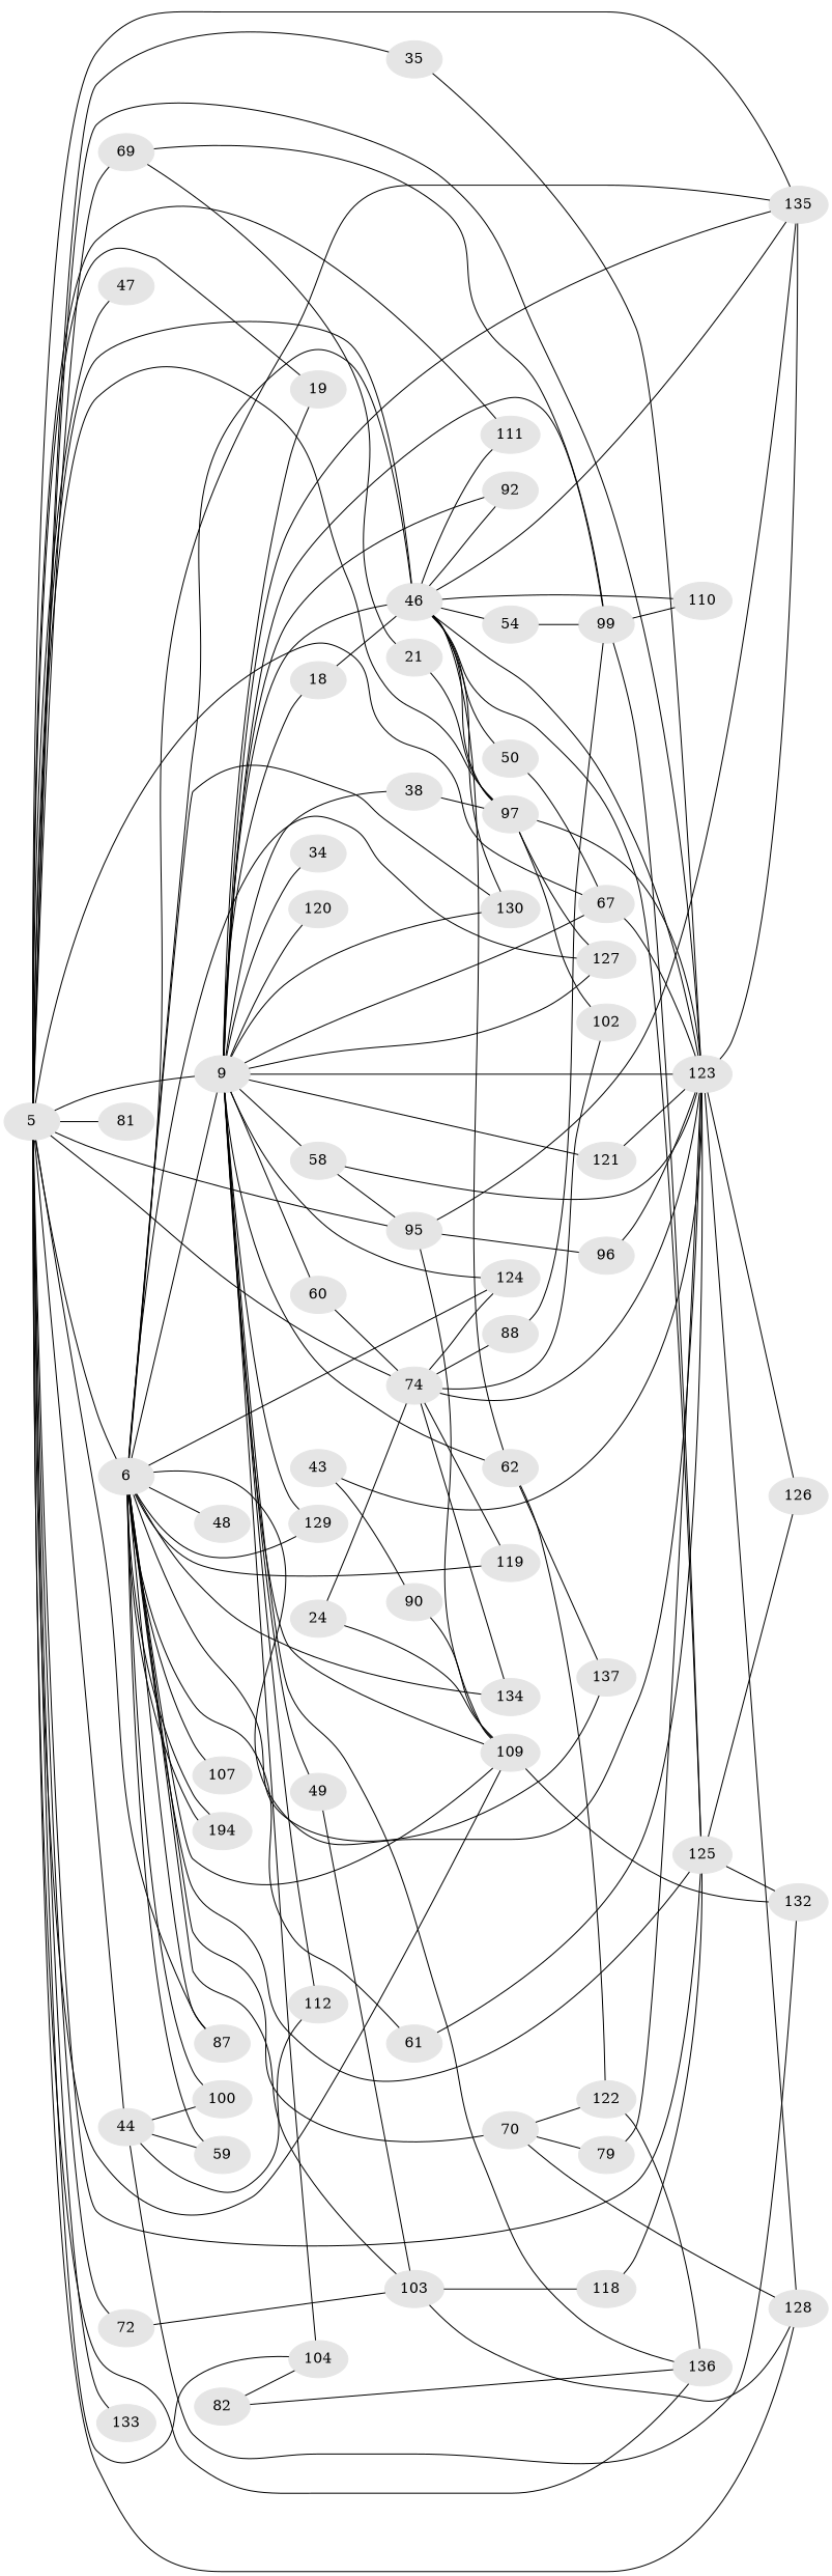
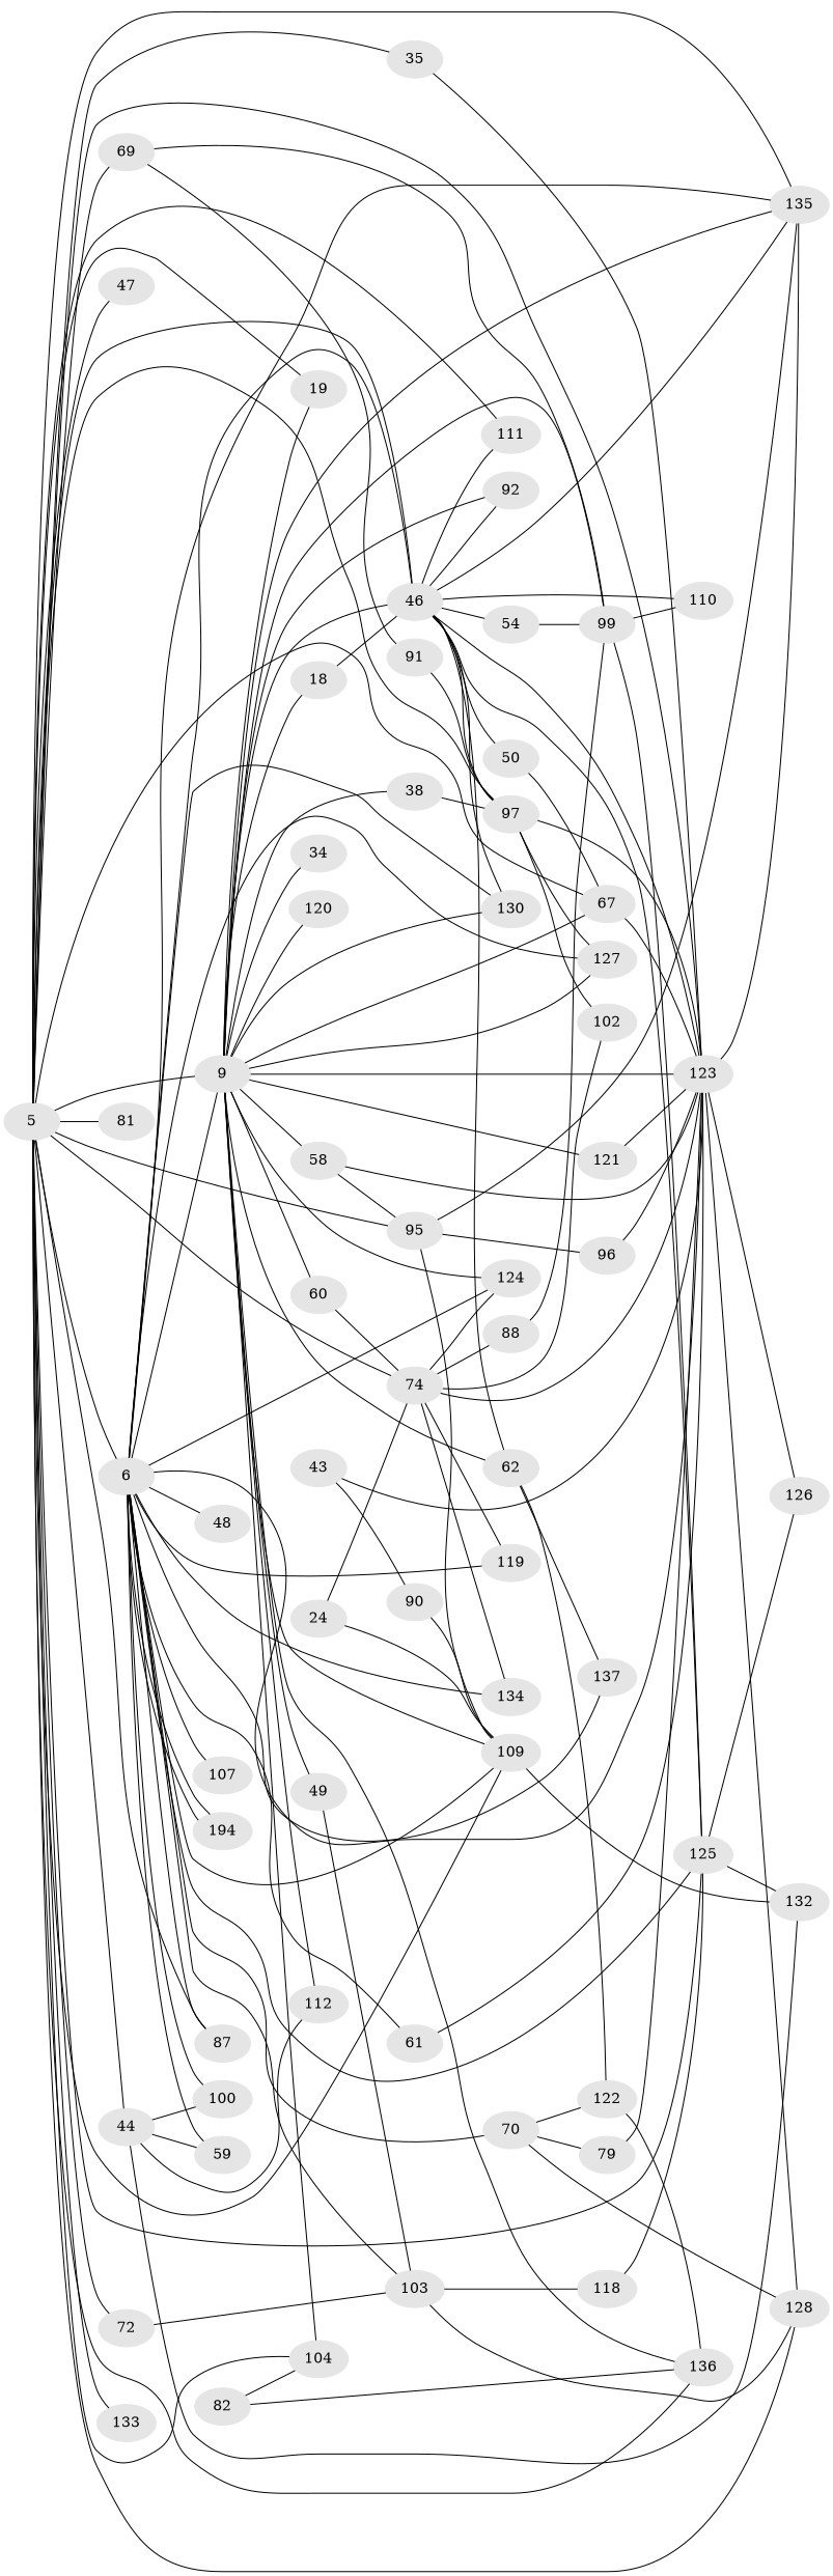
  graph {
    rankdir=LR
    node [color=gray90 style=filled]
    5 [super="+2"]
    6 [super="+4"]
    9 [super="+3"]
    19
    35
    44
    46 [super="+11+8"]
    47
    67 [super="+55+36"]
    69 [super="+32"]
    72
    74 [super="+66"]
    81
    87
    95 [super="+63"]
    97 [super="+73+57"]
    104 [super="+29"]
    109 [super="+98+56"]
    111
    123 [super="+101+64"]
    125 [super="+93+94"]
    128 [super="+41+75"]
    133
    135 [super="+76+116+131+105+89"]
    136 [super="+84"]
    48
    59
    61
    70
    100
    103 [super="+20"]
    107
    n33 [label=194]
    119
    124 [super="+108"]
    127 [super="+117"]
-   129
    130 [super="+86"]
    134 [super="+113"]
    137
    18
    34
    38
    49
    58 [super="+17"]
    60
    62 [super="+12+52"]
    92
    99 [super="+42+71"]
    112
    120
    121
    132 [super="+85"]
    50
    54
    110
-   91 [label=21]
+   91
    88
    102
    96
    126
    122 [super="+106"]
    79
    118
    24
    43
    90
    82
    5 -- 6 [weight=4]
    5 -- 9 [weight=4]
    5 -- 19
    5 -- 35
    5 -- 44 [weight=2]
    5 -- 46 [weight=5]
    5 -- 47 [weight=2]
    5 -- 67
    5 -- 69 [weight=2]
    5 -- 72
    5 -- 74 [weight=2]
    5 -- 81 [weight=2]
    5 -- 87
    5 -- 95 [weight=2]
    5 -- 97
    5 -- 104 [weight=2]
    5 -- 109
    5 -- 111
    5 -- 123 [weight=4]
    5 -- 125 [weight=3]
    5 -- 128
    5 -- 133
    5 -- 135 [weight=2]
    5 -- 136 [weight=3]
    6 -- 9 [weight=4]
    6 -- 46 [weight=5]
    6 -- 87
    6 -- 109 [weight=3]
    6 -- 123 [weight=5]
    6 -- 125
    6 -- 135 [weight=4]
    6 -- 48
    6 -- 59
    6 -- 61
    6 -- 70 [weight=2]
    6 -- 100
    6 -- 103 [weight=2]
    6 -- 107 [weight=2]
    6 -- n33
    6 -- n33
    6 -- 119
    6 -- 124
    6 -- 127
-   6 -- 129
    6 -- 130 [weight=2]
    6 -- 134 [weight=2]
    6 -- 137
    9 -- 19
    9 -- 46 [weight=4]
    9 -- 67 [weight=2]
    9 -- 104
    9 -- 109 [weight=2]
    9 -- 123 [weight=6]
    9 -- 135 [weight=3]
    9 -- 136
    9 -- 124
    9 -- 127
-   9 -- 129
    9 -- 130 [weight=2]
    9 -- 18
    9 -- 34 [weight=2]
    9 -- 38 [weight=2]
    9 -- 49
    9 -- 58 [weight=2]
    9 -- 60
    9 -- 62 [weight=2]
    9 -- 92
    9 -- 99 [weight=5]
    9 -- 112
    9 -- 120
    9 -- 121
    35 -- 123
    44 -- 59
    44 -- 100
    44 -- 112
    44 -- 132
    46 -- 97
    46 -- 111
    46 -- 123 [weight=6]
    46 -- 125 [weight=3]
    46 -- 135
    46 -- 130 [weight=2]
    46 -- 62 [weight=3]
    46 -- 92
    46 -- 50
    46 -- 54
    46 -- 110
    67 -- 123
    69 -- 99
    69 -- 91
    72 -- 103
    74 -- 123 [weight=2]
    74 -- 119
    74 -- 124
    74 -- 134
    74 -- 88
    74 -- 102
    95 -- 109
    95 -- 135
    95 -- 96
    97 -- 123 [weight=3]
    97 -- 127
    97 -- 102
    109 -- 132
    123 -- 128
    123 -- 135
    123 -- 126
    125 -- 132
    125 -- 126
    61 -- 123
    70 -- 128
    70 -- 122
    70 -- 79
    103 -- 128
    103 -- 118
    18 -- 46
    38 -- 97 [weight=2]
    49 -- 103
    58 -- 95
    58 -- 123
    60 -- 74
    62 -- 137
    62 -- 122
    99 -- 125
    99 -- 110
    121 -- 123
    50 -- 67
    54 -- 99
    91 -- 97
    88 -- 99
    96 -- 123
    122 -- 136
    79 -- 123
    118 -- 125
    24 -- 74
    24 -- 109
    43 -- 123 [weight=2]
    43 -- 90
    90 -- 109
    82 -- 104
    82 -- 136
  }
